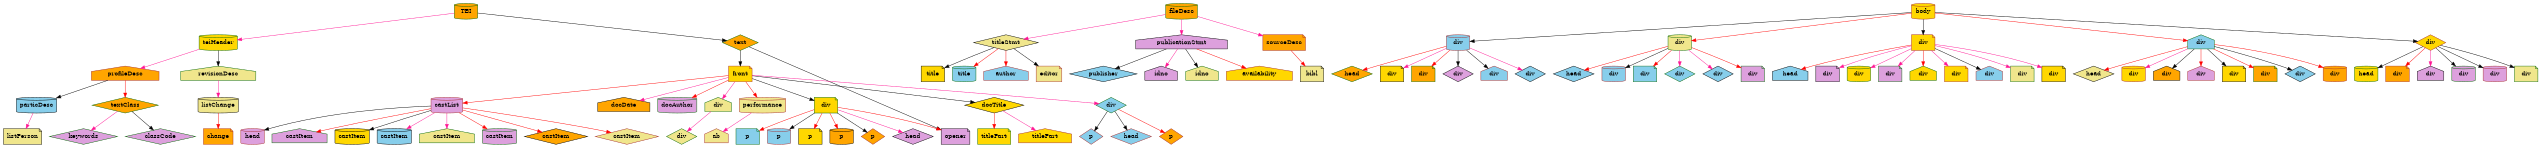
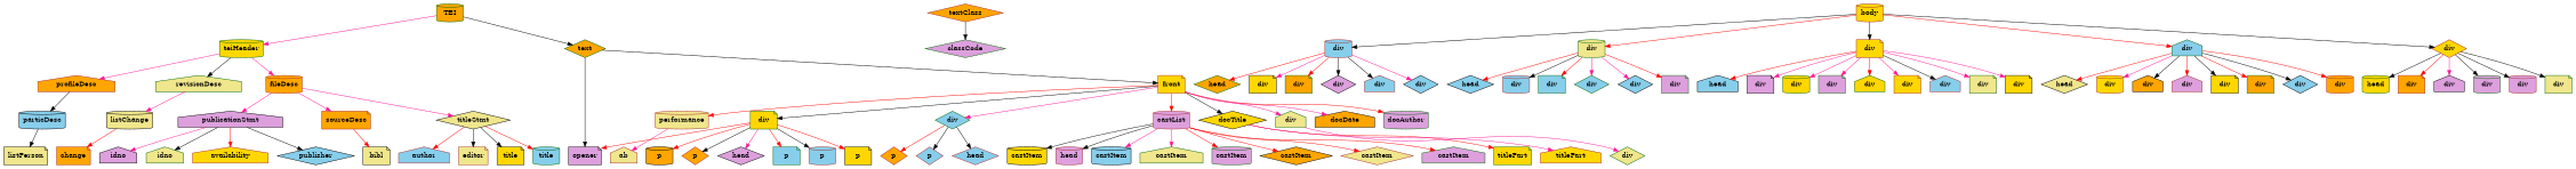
  digraph {
    node [color=darkgreen fillcolor=skyblue shape=note style=filled]
    edge [color=black]
    n1 [fillcolor=orange label=TEI shape=cylinder]
    n2 [fillcolor=gold label=teiHeader shape=cylinder]
    n3 [fillcolor=orange label=text shape=diamond]
-   n4 [fillcolor=orange label=fileDesc shape=cylinder]
+   n4 [color=brown fillcolor=orange label=fileDesc shape=cylinder]
    n5 [color=brown fillcolor=orange label=profileDesc shape=house]
    n6 [fillcolor=khaki label=revisionDesc shape=house]
    n7 [color=brown fillcolor=gold label=front]
    n8 [color=black fillcolor=plum label=opener]
    n9 [color=black fillcolor=khaki label=titleStmt shape=diamond]
    n10 [color=black fillcolor=plum label=publicationStmt shape=house]
    n11 [color=brown fillcolor=orange label=sourceDesc]
    n12 [color=black label=particDesc shape=cylinder]
-   n13 [fillcolor=orange label=textClass shape=diamond]
+   n13 [color=brown fillcolor=orange label=textClass shape=diamond]
    n14 [color=black fillcolor=khaki label=listChange shape=cylinder]
    n15 [color=black fillcolor=gold label=title]
    n16 [label=title shape=cylinder]
    n17 [color=brown label=author shape=house]
    n18 [color=brown fillcolor=khaki label=editor]
    n19 [color=black label=publisher shape=diamond]
    n20 [color=black fillcolor=plum label=idno shape=house]
    n21 [fillcolor=khaki label=idno shape=house]
    n22 [color=brown fillcolor=gold label=availability shape=house]
    n23 [color=black fillcolor=khaki label=bibl]
    n24 [color=black fillcolor=khaki label=listPerson]
-   n25 [fillcolor=plum label=keywords shape=diamond]
    n26 [fillcolor=plum label=classCode shape=diamond]
    n27 [color=brown fillcolor=orange label=change]
    n28 [color=black fillcolor=gold label=docTitle shape=diamond]
    n29 [color=black fillcolor=orange label=docDate shape=house]
    n30 [fillcolor=plum label=docAuthor shape=cylinder]
    n31 [fillcolor=khaki label=div shape=house]
    n32 [color=brown fillcolor=khaki label=performance shape=cylinder]
    n33 [fillcolor=gold label=div]
    n34 [label=div shape=diamond]
    n35 [color=brown fillcolor=plum label=castList shape=cylinder]
    n36 [color=brown fillcolor=gold label=body shape=cylinder]
    n37 [color=brown label=div shape=cylinder]
    n38 [fillcolor=khaki label=div shape=cylinder]
    n39 [color=brown fillcolor=gold label=div]
    n40 [label=div shape=house]
    n41 [color=brown fillcolor=gold label=div shape=diamond]
    n42 [fillcolor=gold label=titlePart]
    n43 [color=brown fillcolor=gold label=titlePart shape=house]
    n44 [fillcolor=khaki label=div shape=diamond]
    n45 [color=brown fillcolor=khaki label=ab shape=house]
    n46 [color=black fillcolor=plum label=head shape=diamond]
    n47 [label=p]
    n48 [color=brown label=p shape=cylinder]
    n49 [color=black fillcolor=gold label=p]
    n50 [color=black fillcolor=orange label=p shape=cylinder]
    n51 [color=brown fillcolor=orange label=p shape=diamond]
    n52 [color=brown label=head shape=diamond]
    n53 [color=brown fillcolor=orange label=p shape=diamond]
    n54 [color=brown label=p shape=diamond]
    n55 [color=brown fillcolor=plum label=head shape=cylinder]
    n56 [color=black label=castItem shape=cylinder]
    n57 [fillcolor=khaki label=castItem shape=house]
    n58 [fillcolor=plum label=castItem shape=cylinder]
    n59 [color=black fillcolor=orange label=castItem shape=diamond]
    n60 [color=brown fillcolor=khaki label=castItem shape=diamond]
    n61 [fillcolor=plum label=castItem shape=house]
    n62 [color=black fillcolor=gold label=castItem shape=cylinder]
    n63 [fillcolor=orange label=head shape=diamond]
    n64 [color=black fillcolor=gold label=div]
    n65 [fillcolor=orange label=div]
    n66 [color=black fillcolor=plum label=div shape=diamond]
    n67 [color=brown label=div shape=house]
    n68 [color=black label=div shape=diamond]
    n69 [color=black label=head shape=diamond]
    n70 [color=brown label=div shape=cylinder]
    n71 [label=div]
    n72 [label=div shape=diamond]
    n73 [color=black label=div shape=diamond]
    n74 [fillcolor=plum label=div]
    n75 [color=black label=head shape=house]
    n76 [color=black fillcolor=plum label=div]
    n77 [fillcolor=gold label=div shape=cylinder]
    n78 [fillcolor=plum label=div]
    n79 [fillcolor=gold label=div shape=house]
    n80 [color=brown fillcolor=gold label=div]
    n81 [color=brown label=div shape=house]
    n82 [fillcolor=khaki label=div]
    n83 [color=black fillcolor=gold label=div]
    n84 [color=black fillcolor=khaki label=head shape=diamond]
    n85 [color=brown fillcolor=gold label=div shape=cylinder]
    n86 [color=black fillcolor=orange label=div shape=house]
    n87 [color=brown fillcolor=plum label=div shape=house]
    n88 [color=black fillcolor=gold label=div]
    n89 [fillcolor=orange label=div]
    n90 [color=black label=div shape=diamond]
    n91 [color=brown fillcolor=orange label=div shape=cylinder]
    n92 [fillcolor=gold label=head shape=cylinder]
    n93 [color=brown fillcolor=orange label=div]
    n94 [color=black fillcolor=plum label=div shape=house]
    n95 [fillcolor=plum label=div shape=cylinder]
    n96 [color=brown fillcolor=plum label=div shape=cylinder]
    n97 [fillcolor=khaki label=div]
    n1 -> n2 [color=deeppink]
    n1 -> n3
+   n2 -> n4 [color=deeppink]
    n2 -> n5 [color=deeppink]
    n2 -> n6
    n3 -> n7
    n3 -> n8
    n4 -> n9 [color=deeppink]
    n4 -> n10 [color=deeppink]
    n4 -> n11 [color=deeppink]
    n5 -> n12
-   n5 -> n13 [color=red]
    n6 -> n14 [color=deeppink]
    n7 -> n28
    n7 -> n29 [color=deeppink]
    n7 -> n30 [color=red]
    n7 -> n31 [color=deeppink]
    n7 -> n32 [color=red]
    n7 -> n33
    n7 -> n34 [color=deeppink]
    n7 -> n35 [color=red]
    n9 -> n15
    n9 -> n16 [color=red]
    n9 -> n17 [color=red]
    n9 -> n18
    n10 -> n19
    n10 -> n20 [color=deeppink]
    n10 -> n21
    n10 -> n22 [color=red]
    n11 -> n23 [color=red]
-   n12 -> n24 [color=deeppink]
-   n13 -> n25 [color=deeppink]
+   n12 -> n24
    n13 -> n26
    n14 -> n27 [color=red]
    n28 -> n42 [color=red]
    n28 -> n43 [color=deeppink]
    n31 -> n44 [color=deeppink]
    n32 -> n45 [color=deeppink]
    n33 -> n8 [color=red]
    n33 -> n46 [color=deeppink]
    n33 -> n47 [color=red]
    n33 -> n48
    n33 -> n49 [color=red]
    n33 -> n50 [color=red]
    n33 -> n51
    n34 -> n52
    n34 -> n53 [color=red]
    n34 -> n54
    n35 -> n55
    n35 -> n56 [color=deeppink]
    n35 -> n57 [color=deeppink]
    n35 -> n58 [color=red]
    n35 -> n59 [color=red]
    n35 -> n60 [color=red]
    n35 -> n61 [color=red]
    n35 -> n62
    n36 -> n37
    n36 -> n38 [color=red]
    n36 -> n39
    n36 -> n40 [color=red]
    n36 -> n41
    n37 -> n63 [color=red]
    n37 -> n64 [color=deeppink]
    n37 -> n65 [color=red]
    n37 -> n66
    n37 -> n67
    n37 -> n68 [color=deeppink]
    n38 -> n69 [color=red]
    n38 -> n70
    n38 -> n71 [color=red]
    n38 -> n72 [color=deeppink]
    n38 -> n73 [color=deeppink]
    n38 -> n74 [color=red]
    n39 -> n75 [color=red]
    n39 -> n76 [color=deeppink]
    n39 -> n77 [color=deeppink]
    n39 -> n78 [color=deeppink]
    n39 -> n79 [color=red]
    n39 -> n80 [color=deeppink]
    n39 -> n81
    n39 -> n82 [color=deeppink]
    n39 -> n83 [color=deeppink]
    n40 -> n84 [color=red]
    n40 -> n85 [color=deeppink]
    n40 -> n86
    n40 -> n87 [color=red]
    n40 -> n88
    n40 -> n89 [color=red]
    n40 -> n90
    n40 -> n91 [color=red]
    n41 -> n92
    n41 -> n93 [color=red]
    n41 -> n94 [color=deeppink]
    n41 -> n95
    n41 -> n96
    n41 -> n97
  }
